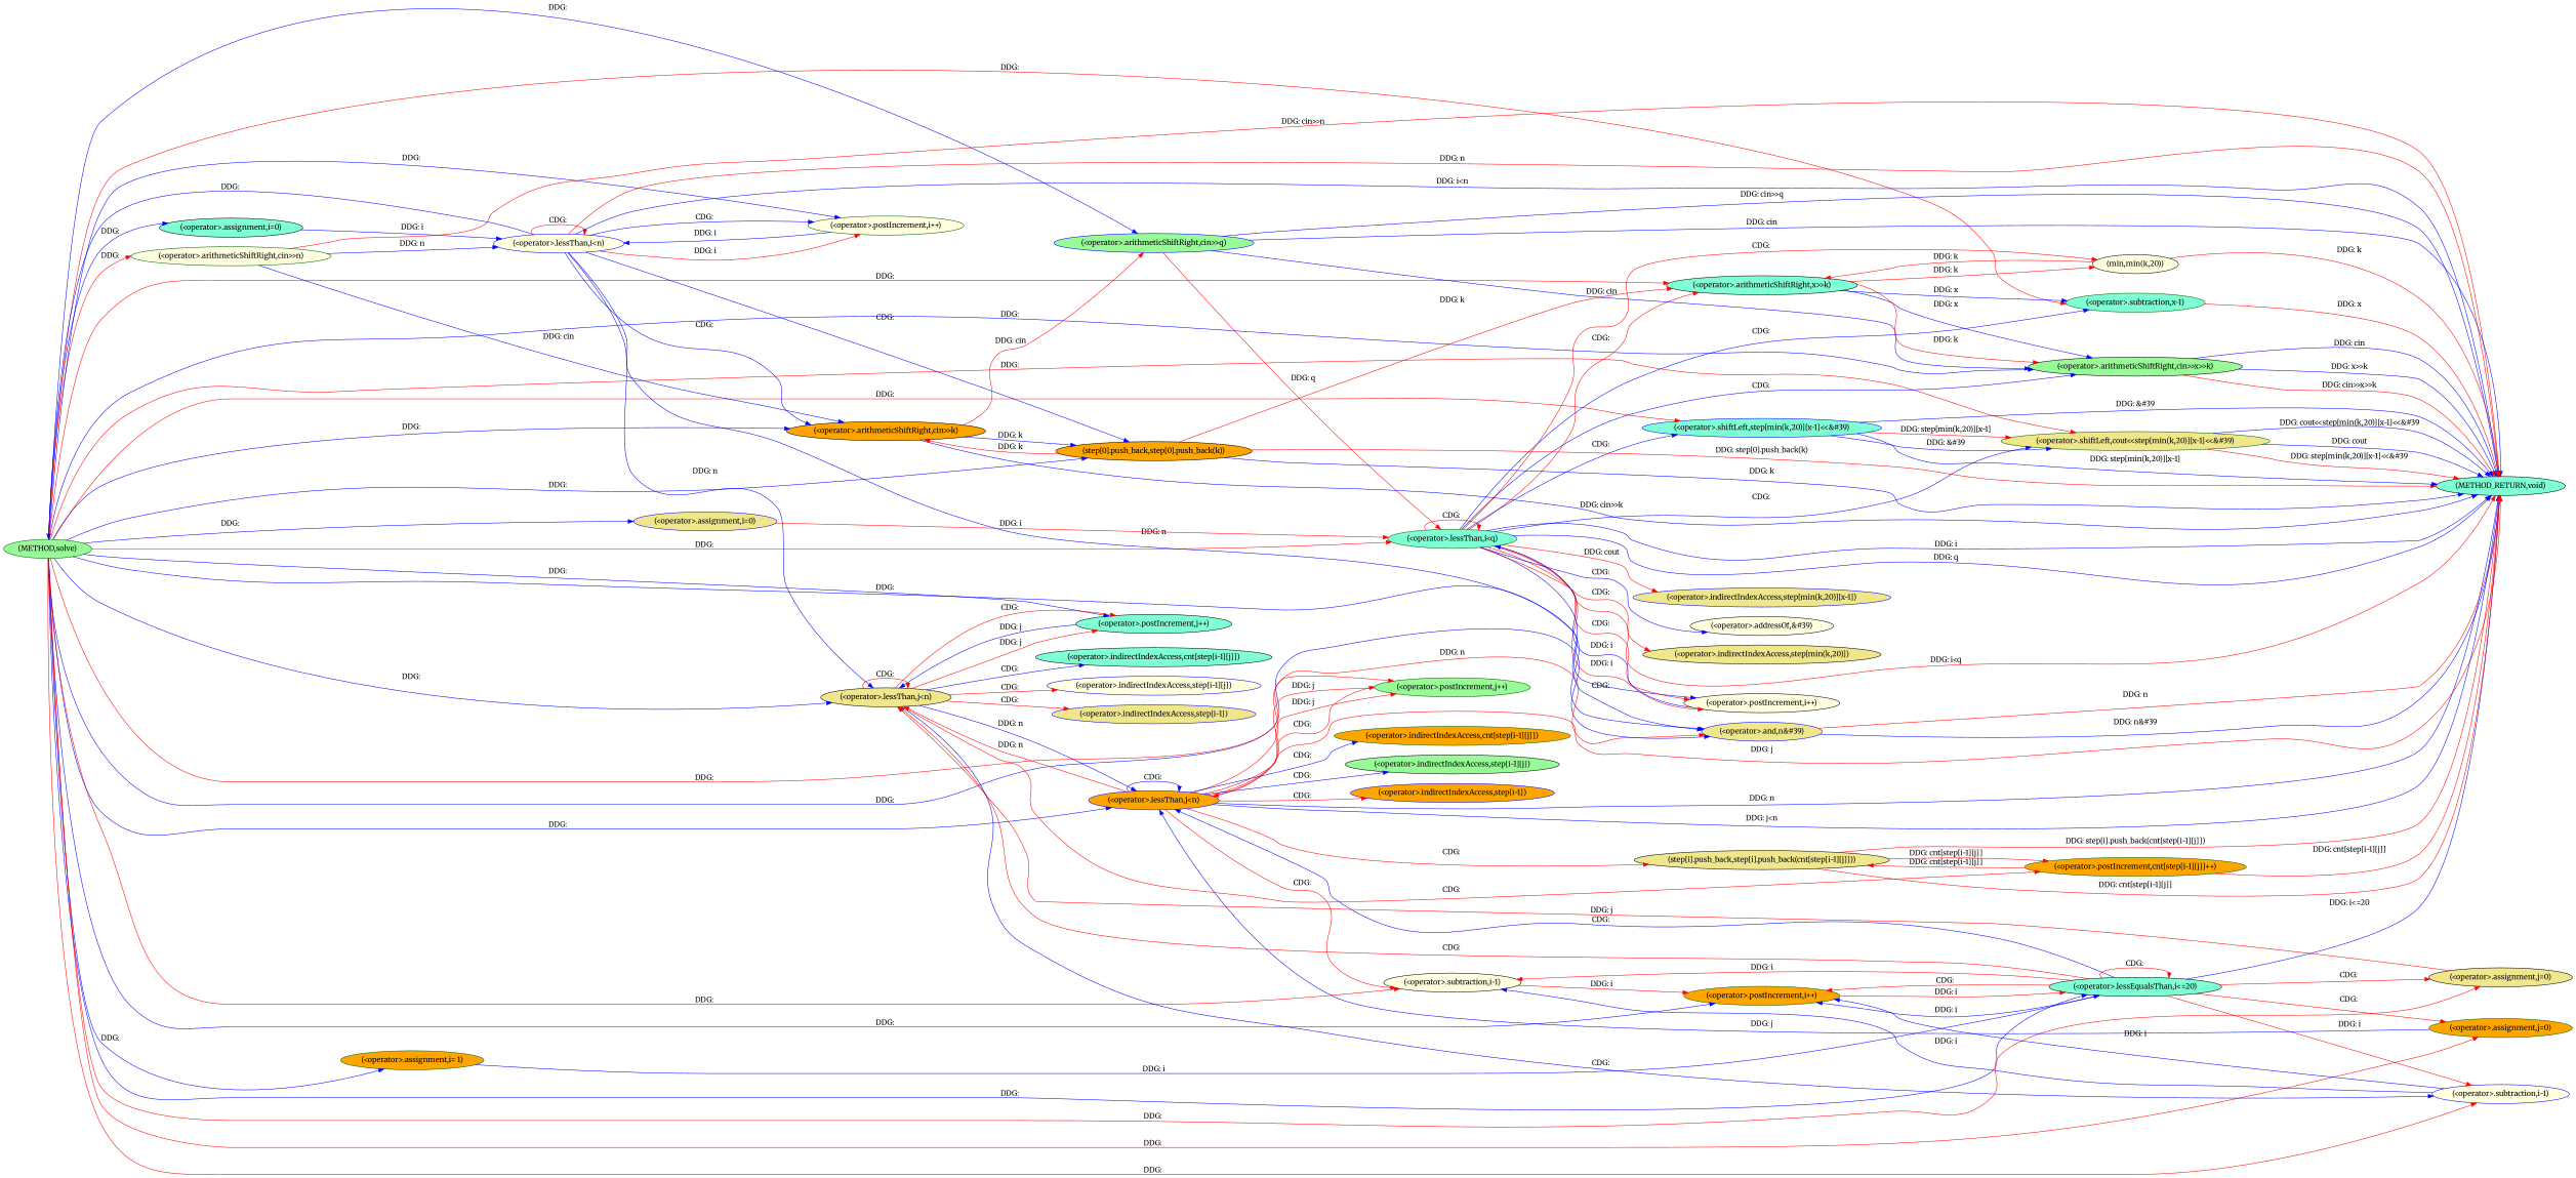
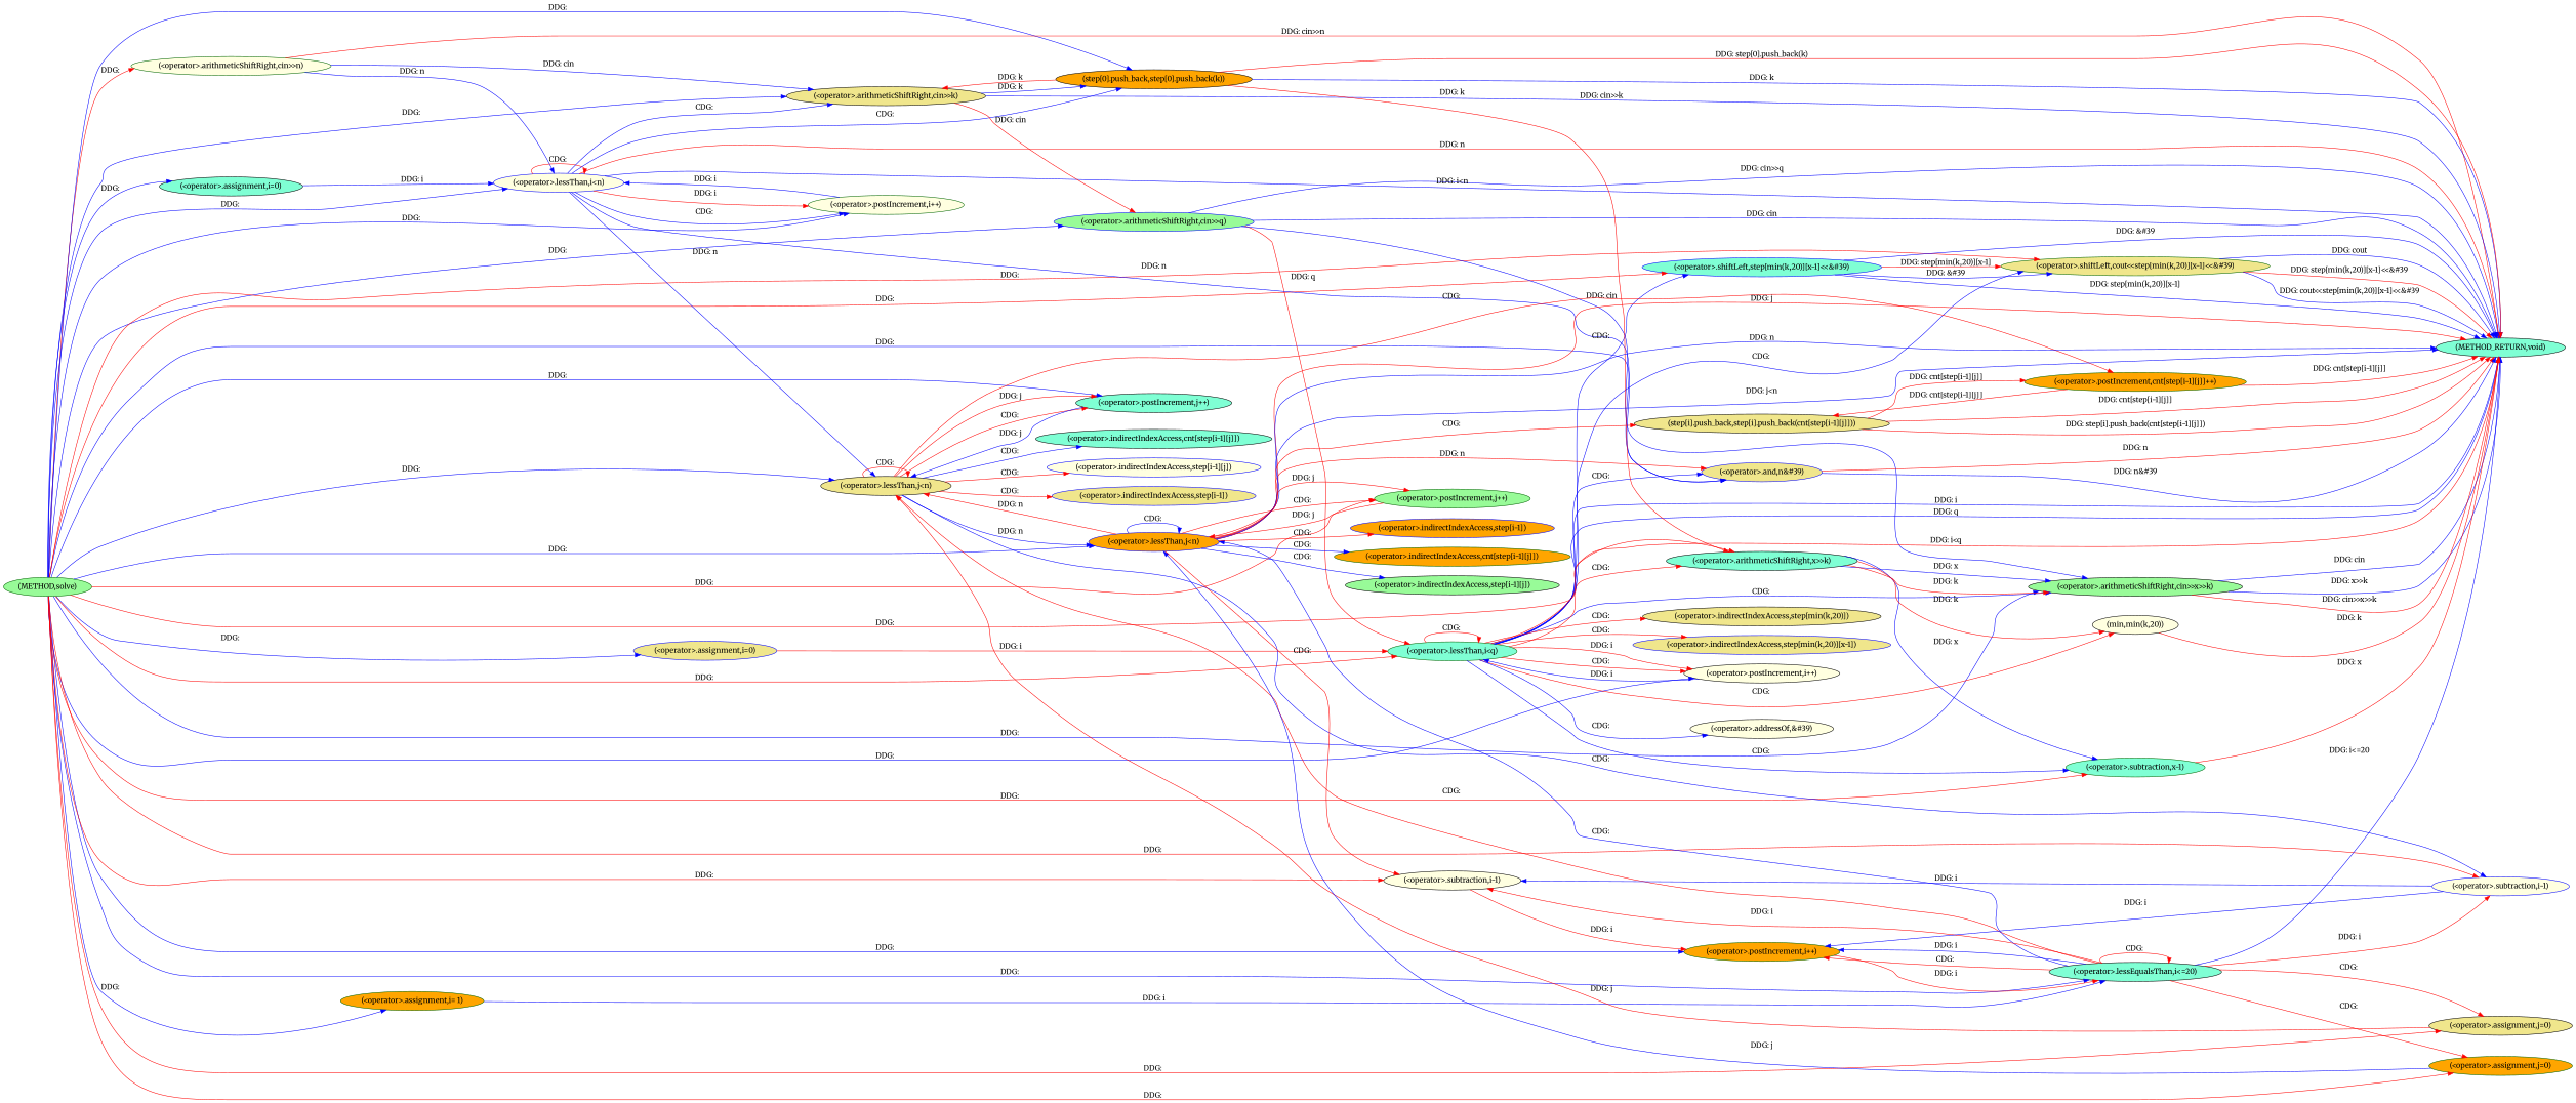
  digraph {
    fontname=Merriweather
    rankdir=LR
    node [color=black fillcolor=lightyellow fontname=Merriweather style=filled]
    edge [color=red fontname=Merriweather]
    n1 [color=darkgreen fillcolor=palegreen label="(METHOD,solve)"]
    n2 [color=darkgreen label="(<operator>.arithmeticShiftRight,cin>>n)"]
    n3 [color=blue fillcolor=palegreen label="(<operator>.arithmeticShiftRight,cin>>q)"]
    n4 [fillcolor=aquamarine label="(<operator>.assignment,i=0)"]
    n5 [color=blue label="(<operator>.lessThan,i<n)"]
    n6 [color=darkgreen label="(<operator>.postIncrement,i++)"]
    n7 [color=darkgreen fillcolor=orange label="(<operator>.assignment,i= 1)"]
    n8 [fillcolor=aquamarine label="(<operator>.lessEqualsThan,i<=20)"]
    n9 [color=darkgreen fillcolor=orange label="(<operator>.postIncrement,i++)"]
    n10 [color=blue fillcolor=khaki label="(<operator>.assignment,i=0)"]
    n11 [color=darkgreen fillcolor=aquamarine label="(<operator>.lessThan,i<q)"]
    n12 [label="(<operator>.postIncrement,i++)"]
-   n13 [fillcolor=orange label="(<operator>.arithmeticShiftRight,cin>>k)"]
+   n13 [fillcolor=khaki label="(<operator>.arithmeticShiftRight,cin>>k)"]
    n14 [fillcolor=orange label="(step[0].push_back,step[0].push_back(k))"]
    n15 [fillcolor=palegreen label="(<operator>.arithmeticShiftRight,cin>>x>>k)"]
    n16 [color=darkgreen fillcolor=khaki label="(<operator>.shiftLeft,cout<<step[min(k,20)][x-1]<<&#39)"]
    n17 [color=blue fillcolor=khaki label="(<operator>.and,n&#39)"]
    n18 [fillcolor=khaki label="(<operator>.assignment,j=0)"]
    n19 [fillcolor=khaki label="(<operator>.lessThan,j<n)"]
    n20 [fillcolor=aquamarine label="(<operator>.postIncrement,j++)"]
    n21 [color=darkgreen fillcolor=orange label="(<operator>.assignment,j=0)"]
    n22 [color=blue fillcolor=orange label="(<operator>.lessThan,j<n)"]
    n23 [color=darkgreen fillcolor=palegreen label="(<operator>.postIncrement,j++)"]
    n24 [fillcolor=aquamarine label="(<operator>.arithmeticShiftRight,x>>k)"]
    n25 [color=darkgreen fillcolor=aquamarine label="(<operator>.subtraction,x-1)"]
    n26 [color=blue label="(<operator>.subtraction,i-1)"]
    n27 [label="(<operator>.subtraction,i-1)"]
    n28 [color=blue fillcolor=aquamarine label="(<operator>.shiftLeft,step[min(k,20)][x-1]<<&#39)"]
    n29 [fillcolor=aquamarine label="(METHOD_RETURN,void)"]
    n30 [label="(min,min(k,20))"]
    n31 [color=blue fillcolor=khaki label="(<operator>.indirectIndexAccess,step[min(k,20)][x-1])"]
    n32 [label="(<operator>.addressOf,&#39)"]
    n33 [fillcolor=khaki label="(<operator>.indirectIndexAccess,step[min(k,20)])"]
    n34 [color=darkgreen fillcolor=orange label="(<operator>.postIncrement,cnt[step[i-1][j]]++)"]
    n35 [fillcolor=aquamarine label="(<operator>.indirectIndexAccess,cnt[step[i-1][j]])"]
    n36 [color=blue label="(<operator>.indirectIndexAccess,step[i-1][j])"]
    n37 [color=blue fillcolor=khaki label="(<operator>.indirectIndexAccess,step[i-1])"]
    n38 [fillcolor=khaki label="(step[i].push_back,step[i].push_back(cnt[step[i-1][j]]))"]
    n39 [color=darkgreen fillcolor=orange label="(<operator>.indirectIndexAccess,cnt[step[i-1][j]])"]
    n40 [fillcolor=palegreen label="(<operator>.indirectIndexAccess,step[i-1][j])"]
    n41 [color=blue fillcolor=orange label="(<operator>.indirectIndexAccess,step[i-1])"]
    n1 -> n2 [label="DDG: "]
    n1 -> n3 [color=blue label="DDG: "]
    n1 -> n4 [color=blue label="DDG: "]
-   n5 -> n1 [color=blue label="DDG: "]
+   n1 -> n5 [color=blue label="DDG: "]
    n1 -> n6 [color=blue label="DDG: "]
    n1 -> n7 [color=blue label="DDG: "]
    n1 -> n8 [color=blue label="DDG: "]
    n1 -> n9 [color=blue label="DDG: "]
    n1 -> n10 [color=blue label="DDG: "]
    n1 -> n11 [label="DDG: "]
    n1 -> n12 [color=blue label="DDG: "]
    n1 -> n13 [color=blue label="DDG: "]
    n1 -> n14 [color=blue label="DDG: "]
    n1 -> n15 [color=blue label="DDG: "]
    n1 -> n16 [label="DDG: "]
    n1 -> n17 [color=blue label="DDG: "]
    n1 -> n18 [label="DDG: "]
    n1 -> n19 [color=blue label="DDG: "]
    n1 -> n20 [color=blue label="DDG: "]
    n1 -> n21 [label="DDG: "]
    n1 -> n22 [color=blue label="DDG: "]
    n1 -> n23 [label="DDG: "]
    n1 -> n24 [label="DDG: "]
    n1 -> n25 [label="DDG: "]
    n1 -> n26 [label="DDG: "]
    n1 -> n27 [label="DDG: "]
    n1 -> n28 [label="DDG: "]
    n2 -> n5 [color=blue label="DDG: n"]
    n2 -> n13 [color=blue label="DDG: cin"]
    n2 -> n29 [label="DDG: cin>>n"]
    n3 -> n11 [label="DDG: q"]
    n3 -> n15 [color=blue label="DDG: cin"]
    n3 -> n29 [color=blue label="DDG: cin"]
    n3 -> n29 [color=blue label="DDG: cin>>q"]
    n4 -> n5 [color=blue label="DDG: i"]
    n5 -> n5 [label="CDG: "]
    n5 -> n6 [label="DDG: i"]
    n5 -> n6 [color=blue label="CDG: "]
    n5 -> n13 [color=blue label="CDG: "]
    n5 -> n14 [color=blue label="CDG: "]
    n5 -> n17 [color=blue label="DDG: n"]
    n5 -> n19 [color=blue label="DDG: n"]
    n5 -> n29 [label="DDG: n"]
    n5 -> n29 [color=blue label="DDG: i<n"]
    n6 -> n5 [color=blue label="DDG: i"]
    n7 -> n8 [color=blue label="DDG: i"]
    n8 -> n8 [label="CDG: "]
    n8 -> n9 [color=blue label="DDG: i"]
    n8 -> n9 [label="CDG: "]
    n8 -> n18 [label="CDG: "]
    n8 -> n19 [label="CDG: "]
    n8 -> n21 [label="CDG: "]
    n8 -> n22 [color=blue label="CDG: "]
    n8 -> n26 [label="DDG: i"]
    n8 -> n27 [label="DDG: i"]
    n8 -> n29 [color=blue label="DDG: i<=20"]
    n9 -> n8 [label="DDG: i"]
    n10 -> n11 [label="DDG: i"]
    n11 -> n11 [label="CDG: "]
    n11 -> n12 [label="DDG: i"]
    n11 -> n12 [label="CDG: "]
    n11 -> n15 [color=blue label="CDG: "]
    n11 -> n16 [color=blue label="CDG: "]
    n11 -> n17 [color=blue label="CDG: "]
    n11 -> n24 [label="CDG: "]
    n11 -> n25 [color=blue label="CDG: "]
    n11 -> n28 [color=blue label="CDG: "]
    n11 -> n29 [color=blue label="DDG: i"]
    n11 -> n29 [color=blue label="DDG: q"]
    n11 -> n29 [label="DDG: i<q"]
    n11 -> n30 [label="CDG: "]
-   n11 -> n31 [label="DDG: cout"]
+   n11 -> n31 [label="CDG: "]
    n11 -> n32 [color=blue label="CDG: "]
    n11 -> n33 [label="CDG: "]
    n12 -> n11 [color=blue label="DDG: i"]
    n13 -> n3 [label="DDG: cin"]
    n13 -> n14 [color=blue label="DDG: k"]
    n13 -> n29 [color=blue label="DDG: cin>>k"]
    n14 -> n13 [label="DDG: k"]
    n14 -> n24 [label="DDG: k"]
    n14 -> n29 [color=blue label="DDG: k"]
    n14 -> n29 [label="DDG: step[0].push_back(k)"]
    n15 -> n29 [color=blue label="DDG: cin"]
    n15 -> n29 [color=blue label="DDG: x>>k"]
    n15 -> n29 [label="DDG: cin>>x>>k"]
    n16 -> n29 [label="DDG: step[min(k,20)][x-1]<<&#39"]
    n16 -> n29 [color=blue label="DDG: cout<<step[min(k,20)][x-1]<<&#39"]
    n16 -> n29 [color=blue label="DDG: cout"]
    n17 -> n29 [label="DDG: n"]
    n17 -> n29 [color=blue label="DDG: n&#39"]
    n18 -> n19 [label="DDG: j"]
    n19 -> n19 [label="CDG: "]
    n19 -> n20 [label="DDG: j"]
    n19 -> n20 [label="CDG: "]
    n19 -> n22 [color=blue label="DDG: n"]
    n19 -> n26 [color=blue label="CDG: "]
    n19 -> n34 [label="CDG: "]
    n19 -> n35 [color=blue label="CDG: "]
    n19 -> n36 [label="CDG: "]
    n19 -> n37 [label="CDG: "]
    n20 -> n19 [color=blue label="DDG: j"]
    n21 -> n22 [color=blue label="DDG: j"]
    n22 -> n17 [label="DDG: n"]
    n22 -> n19 [label="DDG: n"]
    n22 -> n22 [color=blue label="CDG: "]
    n22 -> n23 [label="DDG: j"]
    n22 -> n23 [label="CDG: "]
    n22 -> n27 [label="CDG: "]
    n22 -> n29 [label="DDG: j"]
    n22 -> n29 [color=blue label="DDG: n"]
    n22 -> n29 [color=blue label="DDG: j<n"]
    n22 -> n38 [label="CDG: "]
    n22 -> n39 [color=blue label="CDG: "]
    n22 -> n40 [color=blue label="CDG: "]
    n22 -> n41 [label="CDG: "]
    n23 -> n22 [label="DDG: j"]
    n24 -> n15 [color=blue label="DDG: x"]
    n24 -> n15 [label="DDG: k"]
    n24 -> n25 [color=blue label="DDG: x"]
    n24 -> n30 [label="DDG: k"]
    n25 -> n29 [label="DDG: x"]
    n26 -> n9 [color=blue label="DDG: i"]
    n26 -> n27 [color=blue label="DDG: i"]
    n27 -> n9 [label="DDG: i"]
    n28 -> n16 [label="DDG: step[min(k,20)][x-1]"]
    n28 -> n16 [color=blue label="DDG: &#39"]
    n28 -> n29 [color=blue label="DDG: step[min(k,20)][x-1]"]
    n28 -> n29 [color=blue label="DDG: &#39"]
-   n30 -> n24 [label="DDG: k"]
    n30 -> n29 [label="DDG: k"]
    n34 -> n29 [label="DDG: cnt[step[i-1][j]]"]
    n34 -> n38 [label="DDG: cnt[step[i-1][j]]"]
    n38 -> n29 [label="DDG: cnt[step[i-1][j]]"]
    n38 -> n29 [label="DDG: step[i].push_back(cnt[step[i-1][j]])"]
    n38 -> n34 [label="DDG: cnt[step[i-1][j]]"]
  }
